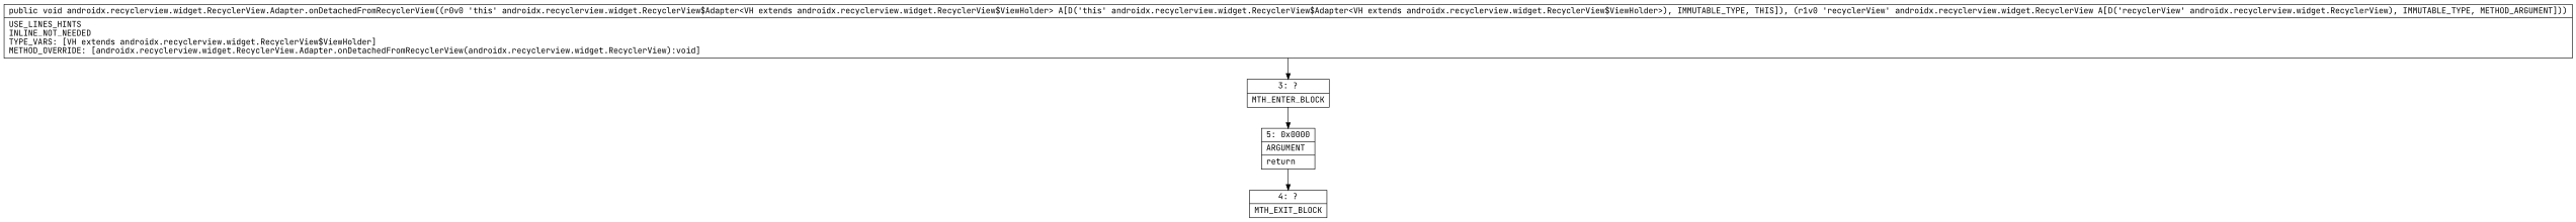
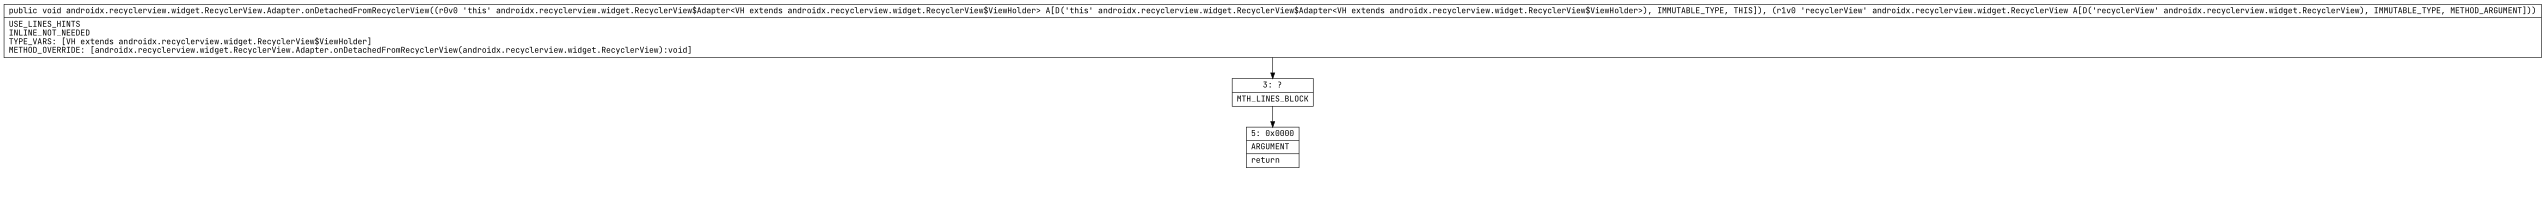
  digraph {
    fontname="JetBrains Mono"
    node [fontname="JetBrains Mono" shape=record]
    edge [fontname="JetBrains Mono"]
-   n1 [label="{3\:\ ?|MTH_ENTER_BLOCK\l}"]
+   n1 [label="{3\:\ ?|MTH_LINES_BLOCK\l}"]
    n2 [label="{5\:\ 0x0000|ARGUMENT\l|return\l}"]
-   n3 [label="{4\:\ ?|MTH_EXIT_BLOCK\l}"]
    n4 [label="{public void androidx.recyclerview.widget.RecyclerView.Adapter.onDetachedFromRecyclerView((r0v0 'this' androidx.recyclerview.widget.RecyclerView$Adapter\<VH extends androidx.recyclerview.widget.RecyclerView$ViewHolder\> A[D('this' androidx.recyclerview.widget.RecyclerView$Adapter\<VH extends androidx.recyclerview.widget.RecyclerView$ViewHolder\>), IMMUTABLE_TYPE, THIS]), (r1v0 'recyclerView' androidx.recyclerview.widget.RecyclerView A[D('recyclerView' androidx.recyclerview.widget.RecyclerView), IMMUTABLE_TYPE, METHOD_ARGUMENT]))  | USE_LINES_HINTS\lINLINE_NOT_NEEDED\lTYPE_VARS: [VH extends androidx.recyclerview.widget.RecyclerView$ViewHolder]\lMETHOD_OVERRIDE: [androidx.recyclerview.widget.RecyclerView.Adapter.onDetachedFromRecyclerView(androidx.recyclerview.widget.RecyclerView):void]\l}"]
    n1 -> n2
-   n2 -> n3
    n4 -> n1
  }
